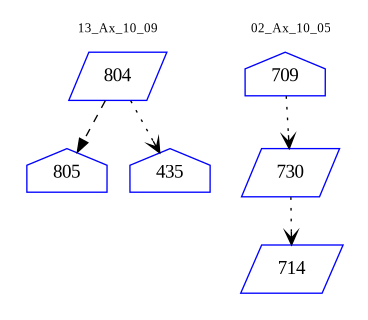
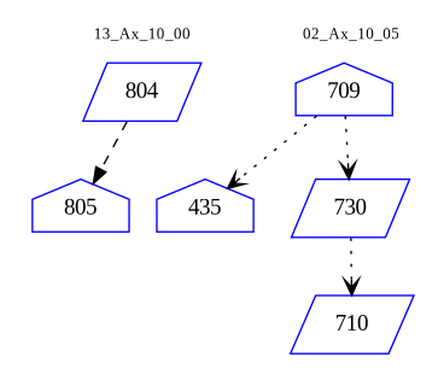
  digraph {
    fontname="Liberation Serif"
    node [color=blue fontname="Liberation Serif" shape=parallelogram]
    edge [arrowhead=vee color=black fontname="Liberation Serif" style=dotted]
    n1 [label=804]
    n2 [label=805 shape=house]
    n3 [label=435 shape=house]
    n4 [label=709 shape=house]
-   n5 [label=714]
+   n5 [label=710]
    n6 [label=730]
    subgraph cluster_1 {
      color=white
      fontsize=10
-     label="13_Ax_10_09"
+     label="13_Ax_10_00"
      n1
      n2
      n3
    }
    subgraph cluster_2 {
      color=white
      fontsize=10
      label="02_Ax_10_05"
      n4
      n5
      n6
    }
    n1 -> n2 [arrowhead=normal style=dashed]
-   n1 -> n3
+   n4 -> n3
    n4 -> n6
    n6 -> n5
  }
